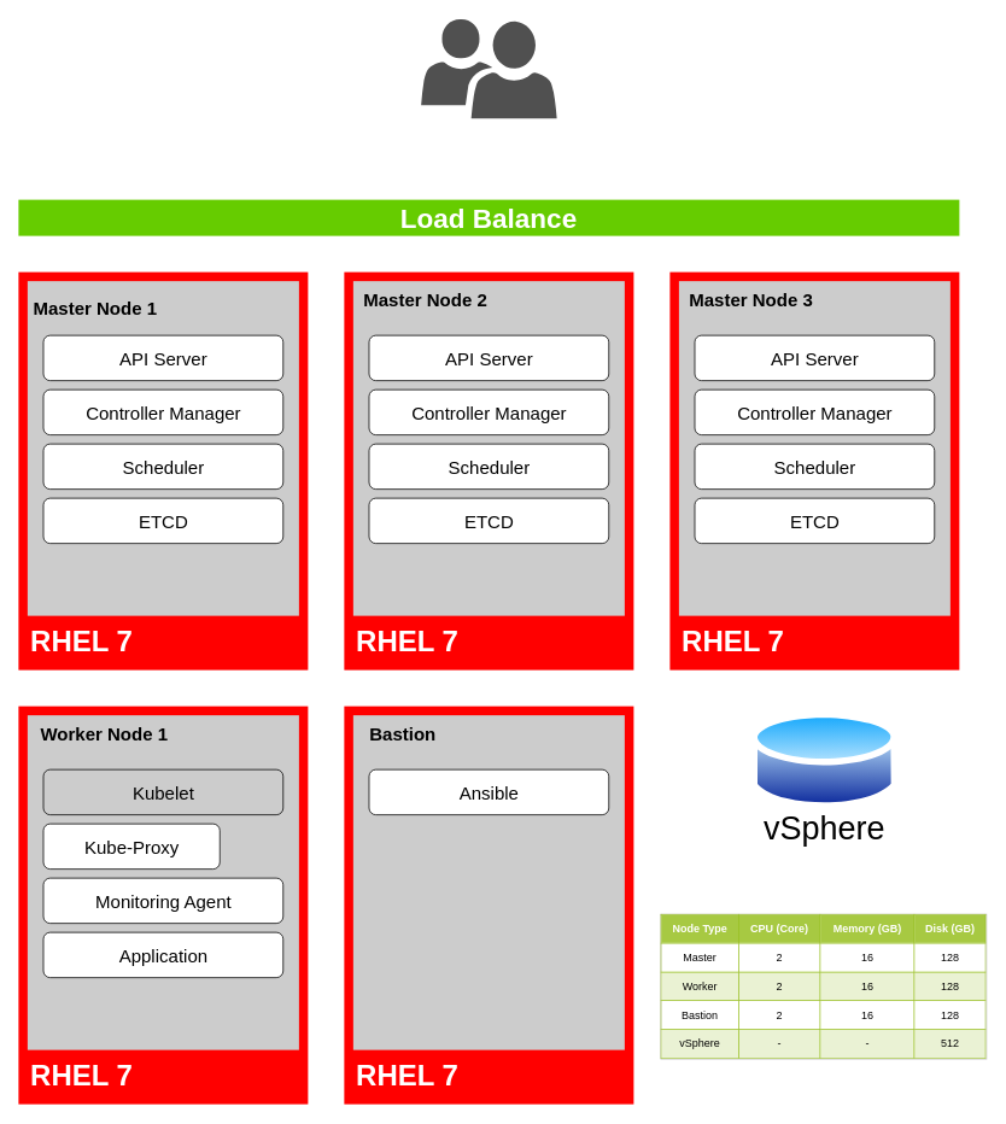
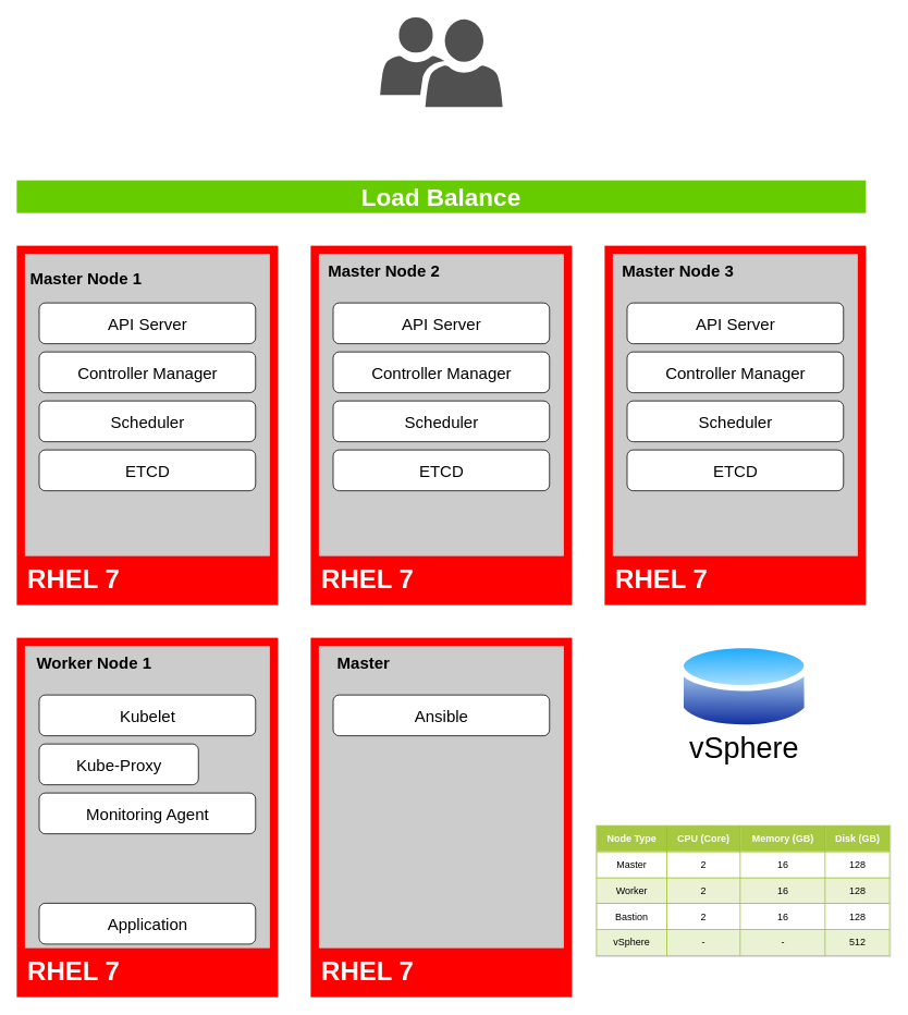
  <mxCell id="0" />
  <mxCell id="1" parent="0" />
  <mxCell id="2" value="" style="group" parent="1" vertex="1" connectable="0"><mxGeometry x="20" y="300" width="320" height="440" as="geometry" /></mxCell>
  <mxCell id="3" value="" style="rounded=0;whiteSpace=wrap;html=1;strokeColor=none;fillColor=#FF0000;" parent="2" vertex="1"><mxGeometry width="320" height="440" as="geometry" /></mxCell>
  <mxCell id="4" value="" style="rounded=0;whiteSpace=wrap;html=1;strokeColor=none;fillColor=#CCCCCC;" parent="2" vertex="1"><mxGeometry x="10" y="10" width="300" height="370" as="geometry" /></mxCell>
  <mxCell id="5" value="&lt;b&gt;&lt;font style=&quot;font-size: 32px&quot; color=&quot;#ffffff&quot; face=&quot;Helvetica&quot;&gt;RHEL 7&lt;/font&gt;&lt;/b&gt;" style="text;html=1;strokeColor=none;fillColor=none;align=center;verticalAlign=middle;whiteSpace=wrap;rounded=0;fontFamily=JetBrains Mono;" parent="2" vertex="1"><mxGeometry x="10" y="394" width="120" height="30" as="geometry" /></mxCell>
  <mxCell id="6" value="&lt;font style=&quot;font-size: 20px&quot;&gt;&lt;b&gt;Master Node 1&lt;/b&gt;&lt;/font&gt;" style="text;html=1;strokeColor=none;fillColor=none;align=center;verticalAlign=middle;whiteSpace=wrap;rounded=0;" parent="2" vertex="1"><mxGeometry x="15" y="30" width="140" height="20" as="geometry" /></mxCell>
  <mxCell id="7" value="&lt;font style=&quot;font-size: 20px&quot;&gt;API Server&lt;/font&gt;" style="rounded=1;whiteSpace=wrap;html=1;fillColor=#FFFFFF;" parent="2" vertex="1"><mxGeometry x="27.5" y="70" width="265" height="50" as="geometry" /></mxCell>
  <mxCell id="8" value="&lt;font style=&quot;font-size: 20px&quot;&gt;Controller Manager&lt;/font&gt;" style="rounded=1;whiteSpace=wrap;html=1;fillColor=#FFFFFF;" parent="2" vertex="1"><mxGeometry x="27.5" y="130" width="265" height="50" as="geometry" /></mxCell>
  <mxCell id="9" value="&lt;font style=&quot;font-size: 20px&quot;&gt;Scheduler&lt;/font&gt;" style="rounded=1;whiteSpace=wrap;html=1;fillColor=#FFFFFF;" parent="2" vertex="1"><mxGeometry x="27.5" y="190" width="265" height="50" as="geometry" /></mxCell>
  <mxCell id="10" value="&lt;font style=&quot;font-size: 20px&quot;&gt;ETCD&lt;/font&gt;" style="rounded=1;whiteSpace=wrap;html=1;fillColor=#FFFFFF;" parent="2" vertex="1"><mxGeometry x="27.5" y="250" width="265" height="50" as="geometry" /></mxCell>
  <mxCell id="11" value="" style="group" parent="1" vertex="1" connectable="0"><mxGeometry x="380" y="300" width="320" height="440" as="geometry" /></mxCell>
  <mxCell id="12" value="" style="rounded=0;whiteSpace=wrap;html=1;strokeColor=none;fillColor=#FF0000;" parent="11" vertex="1"><mxGeometry width="320" height="440" as="geometry" /></mxCell>
  <mxCell id="13" value="" style="rounded=0;whiteSpace=wrap;html=1;strokeColor=none;fillColor=#CCCCCC;" parent="11" vertex="1"><mxGeometry x="10" y="10" width="300" height="370" as="geometry" /></mxCell>
  <mxCell id="14" value="&lt;b&gt;&lt;font style=&quot;font-size: 32px&quot; color=&quot;#ffffff&quot; face=&quot;Helvetica&quot;&gt;RHEL 7&lt;/font&gt;&lt;/b&gt;" style="text;html=1;strokeColor=none;fillColor=none;align=center;verticalAlign=middle;whiteSpace=wrap;rounded=0;fontFamily=JetBrains Mono;" parent="11" vertex="1"><mxGeometry x="10" y="394" width="120" height="30" as="geometry" /></mxCell>
  <mxCell id="15" value="&lt;font style=&quot;font-size: 20px&quot;&gt;&lt;b&gt;Master Node 2&lt;/b&gt;&lt;/font&gt;" style="text;html=1;strokeColor=none;fillColor=none;align=center;verticalAlign=middle;whiteSpace=wrap;rounded=0;" parent="11" vertex="1"><mxGeometry x="20" y="20" width="140" height="20" as="geometry" /></mxCell>
  <mxCell id="16" value="&lt;font style=&quot;font-size: 20px&quot;&gt;API Server&lt;/font&gt;" style="rounded=1;whiteSpace=wrap;html=1;fillColor=#FFFFFF;" parent="11" vertex="1"><mxGeometry x="27.5" y="70" width="265" height="50" as="geometry" /></mxCell>
  <mxCell id="17" value="&lt;font style=&quot;font-size: 20px&quot;&gt;Controller Manager&lt;/font&gt;" style="rounded=1;whiteSpace=wrap;html=1;fillColor=#FFFFFF;" parent="11" vertex="1"><mxGeometry x="27.5" y="130" width="265" height="50" as="geometry" /></mxCell>
  <mxCell id="18" value="&lt;font style=&quot;font-size: 20px&quot;&gt;Scheduler&lt;/font&gt;" style="rounded=1;whiteSpace=wrap;html=1;fillColor=#FFFFFF;" parent="11" vertex="1"><mxGeometry x="27.5" y="190" width="265" height="50" as="geometry" /></mxCell>
  <mxCell id="19" value="&lt;font style=&quot;font-size: 20px&quot;&gt;ETCD&lt;/font&gt;" style="rounded=1;whiteSpace=wrap;html=1;fillColor=#FFFFFF;" parent="11" vertex="1"><mxGeometry x="27.5" y="250" width="265" height="50" as="geometry" /></mxCell>
  <mxCell id="20" value="" style="group" parent="1" vertex="1" connectable="0"><mxGeometry x="740" y="300" width="320" height="440" as="geometry" /></mxCell>
  <mxCell id="21" value="" style="rounded=0;whiteSpace=wrap;html=1;strokeColor=none;fillColor=#FF0000;" parent="20" vertex="1"><mxGeometry width="320" height="440" as="geometry" /></mxCell>
  <mxCell id="22" value="" style="rounded=0;whiteSpace=wrap;html=1;strokeColor=none;fillColor=#CCCCCC;" parent="20" vertex="1"><mxGeometry x="10" y="10" width="300" height="370" as="geometry" /></mxCell>
  <mxCell id="23" value="&lt;b&gt;&lt;font style=&quot;font-size: 32px&quot; color=&quot;#ffffff&quot; face=&quot;Helvetica&quot;&gt;RHEL 7&lt;/font&gt;&lt;/b&gt;" style="text;html=1;strokeColor=none;fillColor=none;align=center;verticalAlign=middle;whiteSpace=wrap;rounded=0;fontFamily=JetBrains Mono;" parent="20" vertex="1"><mxGeometry x="10" y="394" width="120" height="30" as="geometry" /></mxCell>
  <mxCell id="24" value="&lt;font style=&quot;font-size: 20px&quot;&gt;&lt;b&gt;Master Node 3&lt;/b&gt;&lt;/font&gt;" style="text;html=1;strokeColor=none;fillColor=none;align=center;verticalAlign=middle;whiteSpace=wrap;rounded=0;" parent="20" vertex="1"><mxGeometry x="20" y="20" width="140" height="20" as="geometry" /></mxCell>
  <mxCell id="25" value="&lt;font style=&quot;font-size: 20px&quot;&gt;API Server&lt;/font&gt;" style="rounded=1;whiteSpace=wrap;html=1;fillColor=#FFFFFF;" parent="20" vertex="1"><mxGeometry x="27.5" y="70" width="265" height="50" as="geometry" /></mxCell>
  <mxCell id="26" value="&lt;font style=&quot;font-size: 20px&quot;&gt;Controller Manager&lt;/font&gt;" style="rounded=1;whiteSpace=wrap;html=1;fillColor=#FFFFFF;" parent="20" vertex="1"><mxGeometry x="27.5" y="130" width="265" height="50" as="geometry" /></mxCell>
  <mxCell id="27" value="&lt;font style=&quot;font-size: 20px&quot;&gt;Scheduler&lt;/font&gt;" style="rounded=1;whiteSpace=wrap;html=1;fillColor=#FFFFFF;" parent="20" vertex="1"><mxGeometry x="27.5" y="190" width="265" height="50" as="geometry" /></mxCell>
  <mxCell id="28" value="&lt;font style=&quot;font-size: 20px&quot;&gt;ETCD&lt;/font&gt;" style="rounded=1;whiteSpace=wrap;html=1;fillColor=#FFFFFF;" parent="20" vertex="1"><mxGeometry x="27.5" y="250" width="265" height="50" as="geometry" /></mxCell>
  <mxCell id="29" value="" style="group" parent="1" vertex="1" connectable="0"><mxGeometry x="20" y="780" width="320" height="440" as="geometry" /></mxCell>
  <mxCell id="30" value="" style="rounded=0;whiteSpace=wrap;html=1;strokeColor=none;fillColor=#FF0000;" parent="29" vertex="1"><mxGeometry width="320" height="440" as="geometry" /></mxCell>
  <mxCell id="31" value="" style="rounded=0;whiteSpace=wrap;html=1;strokeColor=none;fillColor=#CCCCCC;" parent="29" vertex="1"><mxGeometry x="10" y="10" width="300" height="370" as="geometry" /></mxCell>
  <mxCell id="32" value="&lt;b&gt;&lt;font style=&quot;font-size: 32px&quot; color=&quot;#ffffff&quot; face=&quot;Helvetica&quot;&gt;RHEL 7&lt;/font&gt;&lt;/b&gt;" style="text;html=1;strokeColor=none;fillColor=none;align=center;verticalAlign=middle;whiteSpace=wrap;rounded=0;fontFamily=JetBrains Mono;" parent="29" vertex="1"><mxGeometry x="10" y="394" width="120" height="30" as="geometry" /></mxCell>
  <mxCell id="33" value="&lt;font style=&quot;font-size: 20px&quot;&gt;&lt;b&gt;Worker Node 1&lt;/b&gt;&lt;/font&gt;" style="text;html=1;strokeColor=none;fillColor=none;align=center;verticalAlign=middle;whiteSpace=wrap;rounded=0;" parent="29" vertex="1"><mxGeometry x="20" y="20" width="150" height="20" as="geometry" /></mxCell>
- <mxCell id="34" value="&lt;font style=&quot;font-size: 20px&quot;&gt;Kubelet&lt;/font&gt;" style="rounded=1;whiteSpace=wrap;html=1;fillColor=#cccccc;" parent="29" vertex="1"><mxGeometry x="27.5" y="70" width="265" height="50" as="geometry" /></mxCell>
+ <mxCell id="34" value="&lt;font style=&quot;font-size: 20px&quot;&gt;Kubelet&lt;/font&gt;" style="rounded=1;whiteSpace=wrap;html=1;fillColor=#FFFFFF;" parent="29" vertex="1"><mxGeometry x="27.5" y="70" width="265" height="50" as="geometry" /></mxCell>
  <mxCell id="35" value="&lt;font style=&quot;font-size: 20px&quot;&gt;Kube-Proxy&lt;/font&gt;" style="rounded=1;whiteSpace=wrap;html=1;fillColor=#FFFFFF;" parent="29" vertex="1"><mxGeometry x="27.5" y="130" width="195" height="50" as="geometry" /></mxCell>
  <mxCell id="36" value="&lt;font style=&quot;font-size: 20px&quot;&gt;Monitoring Agent&lt;/font&gt;" style="rounded=1;whiteSpace=wrap;html=1;fillColor=#FFFFFF;" parent="29" vertex="1"><mxGeometry x="27.5" y="190" width="265" height="50" as="geometry" /></mxCell>
- <mxCell id="37" value="&lt;font style=&quot;font-size: 20px&quot;&gt;Application&lt;/font&gt;" style="rounded=1;whiteSpace=wrap;html=1;fillColor=#FFFFFF;" parent="29" vertex="1"><mxGeometry x="27.5" y="250" width="265" height="50" as="geometry" /></mxCell>
+ <mxCell id="37" value="&lt;font style=&quot;font-size: 20px&quot;&gt;Application&lt;/font&gt;" style="rounded=1;whiteSpace=wrap;html=1;fillColor=#FFFFFF;" parent="29" vertex="1"><mxGeometry x="27.5" y="325" width="265" height="50" as="geometry" /></mxCell>
  <mxCell id="38" value="&lt;b&gt;&lt;font style=&quot;font-size: 30px&quot; color=&quot;#ffffff&quot;&gt;Load Balance&lt;/font&gt;&lt;/b&gt;" style="rounded=0;whiteSpace=wrap;html=1;shadow=0;glass=0;dashed=1;comic=0;strokeColor=none;fillColor=#66CC00;" parent="1" vertex="1"><mxGeometry x="20" y="220" width="1040" height="40" as="geometry" /></mxCell>
  <mxCell id="39" value="" style="group" parent="1" vertex="1" connectable="0"><mxGeometry x="830" y="780" width="162.16" height="150" as="geometry" /></mxCell>
  <mxCell id="40" value="" style="aspect=fixed;perimeter=ellipsePerimeter;html=1;align=center;shadow=0;dashed=0;spacingTop=3;image;image=img/lib/active_directory/database.svg;rounded=0;glass=0;comic=0;strokeColor=#66CC00;fillColor=#66CC00;" parent="39" vertex="1"><mxGeometry width="162.16" height="120" as="geometry" /></mxCell>
  <mxCell id="41" value="&lt;font style=&quot;font-size: 36px&quot;&gt;vSphere&lt;/font&gt;" style="text;html=1;strokeColor=none;fillColor=none;align=center;verticalAlign=middle;whiteSpace=wrap;rounded=0;shadow=0;glass=0;dashed=1;comic=0;" parent="39" vertex="1"><mxGeometry x="11.08" y="120" width="140" height="30" as="geometry" /></mxCell>
  <mxCell id="42" value="" style="pointerEvents=1;shadow=0;dashed=0;html=1;strokeColor=none;labelPosition=center;verticalLabelPosition=bottom;verticalAlign=top;align=center;fillColor=#505050;shape=mxgraph.mscae.intune.user_group;rounded=0;glass=0;comic=0;" parent="1" vertex="1"><mxGeometry x="465" y="20" width="150" height="110" as="geometry" /></mxCell>
  <mxCell id="43" value="&lt;table border=&quot;1&quot; width=&quot;100%&quot; cellpadding=&quot;4&quot; style=&quot;width: 100% ; height: 100% ; border-collapse: collapse ; border: 1px solid rgb(152 , 191 , 34)&quot;&gt;&lt;tbody&gt;&lt;tr style=&quot;background-color: rgb(167 , 201 , 66) ; color: rgb(255 , 255 , 255)&quot;&gt;&lt;th&gt;Node Type&lt;/th&gt;&lt;th&gt;CPU (Core)&lt;/th&gt;&lt;th&gt;Memory (GB)&lt;/th&gt;&lt;td&gt;&lt;b&gt;Disk (GB)&lt;/b&gt;&lt;/td&gt;&lt;/tr&gt;&lt;tr&gt;&lt;td&gt;Master&lt;/td&gt;&lt;td&gt;2&lt;/td&gt;&lt;td&gt;16&lt;/td&gt;&lt;td&gt;128&lt;/td&gt;&lt;/tr&gt;&lt;tr style=&quot;background-color: rgb(234 , 242 , 211)&quot;&gt;&lt;td&gt;Worker&lt;/td&gt;&lt;td&gt;2&lt;/td&gt;&lt;td&gt;16&lt;/td&gt;&lt;td&gt;128&lt;/td&gt;&lt;/tr&gt;&lt;tr&gt;&lt;td&gt;Bastion&lt;/td&gt;&lt;td&gt;2&lt;/td&gt;&lt;td&gt;16&lt;/td&gt;&lt;td style=&quot;border-collapse: collapse&quot;&gt;128&lt;/td&gt;&lt;/tr&gt;&lt;tr&gt;&lt;td style=&quot;background-color: rgb(234 , 242 , 212)&quot;&gt;vSphere&lt;br&gt;&lt;/td&gt;&lt;td style=&quot;background-color: rgb(234 , 242 , 212)&quot;&gt;-&lt;/td&gt;&lt;td style=&quot;border-collapse: collapse ; background-color: rgb(234 , 242 , 212)&quot;&gt;-&lt;/td&gt;&lt;td style=&quot;background-color: rgb(234 , 242 , 212)&quot;&gt;512&lt;/td&gt;&lt;/tr&gt;&lt;/tbody&gt;&lt;/table&gt;" style="text;html=1;strokeColor=#c0c0c0;fillColor=#ffffff;overflow=fill;rounded=0;align=center;" parent="1" vertex="1"><mxGeometry x="730" y="1010" width="360" height="160" as="geometry" /></mxCell>
  <mxCell id="44" value="" style="group" parent="1" vertex="1" connectable="0"><mxGeometry x="380" y="780" width="320" height="440" as="geometry" /></mxCell>
  <mxCell id="45" value="" style="rounded=0;whiteSpace=wrap;html=1;strokeColor=none;fillColor=#FF0000;" parent="44" vertex="1"><mxGeometry width="320" height="440" as="geometry" /></mxCell>
  <mxCell id="46" value="" style="rounded=0;whiteSpace=wrap;html=1;strokeColor=none;fillColor=#CCCCCC;" parent="44" vertex="1"><mxGeometry x="10" y="10" width="300" height="370" as="geometry" /></mxCell>
  <mxCell id="47" value="&lt;b&gt;&lt;font style=&quot;font-size: 32px&quot; color=&quot;#ffffff&quot; face=&quot;Helvetica&quot;&gt;RHEL 7&lt;/font&gt;&lt;/b&gt;" style="text;html=1;strokeColor=none;fillColor=none;align=center;verticalAlign=middle;whiteSpace=wrap;rounded=0;fontFamily=JetBrains Mono;" parent="44" vertex="1"><mxGeometry x="10" y="394" width="120" height="30" as="geometry" /></mxCell>
- <mxCell id="48" value="&lt;font style=&quot;font-size: 20px&quot;&gt;&lt;b&gt;Bastion&lt;/b&gt;&lt;/font&gt;" style="text;html=1;strokeColor=none;fillColor=none;align=center;verticalAlign=middle;whiteSpace=wrap;rounded=0;" parent="44" vertex="1"><mxGeometry x="20" y="20" width="90" height="20" as="geometry" /></mxCell>
+ <mxCell id="48" value="&lt;font style=&quot;font-size: 20px&quot;&gt;&lt;b&gt;Master&lt;/b&gt;&lt;/font&gt;" style="text;html=1;strokeColor=none;fillColor=none;align=center;verticalAlign=middle;whiteSpace=wrap;rounded=0;" parent="44" vertex="1"><mxGeometry x="20" y="20" width="90" height="20" as="geometry" /></mxCell>
  <mxCell id="49" value="&lt;font style=&quot;font-size: 20px&quot;&gt;Ansible&lt;/font&gt;" style="rounded=1;whiteSpace=wrap;html=1;fillColor=#FFFFFF;" parent="44" vertex="1"><mxGeometry x="27.5" y="70" width="265" height="50" as="geometry" /></mxCell>
